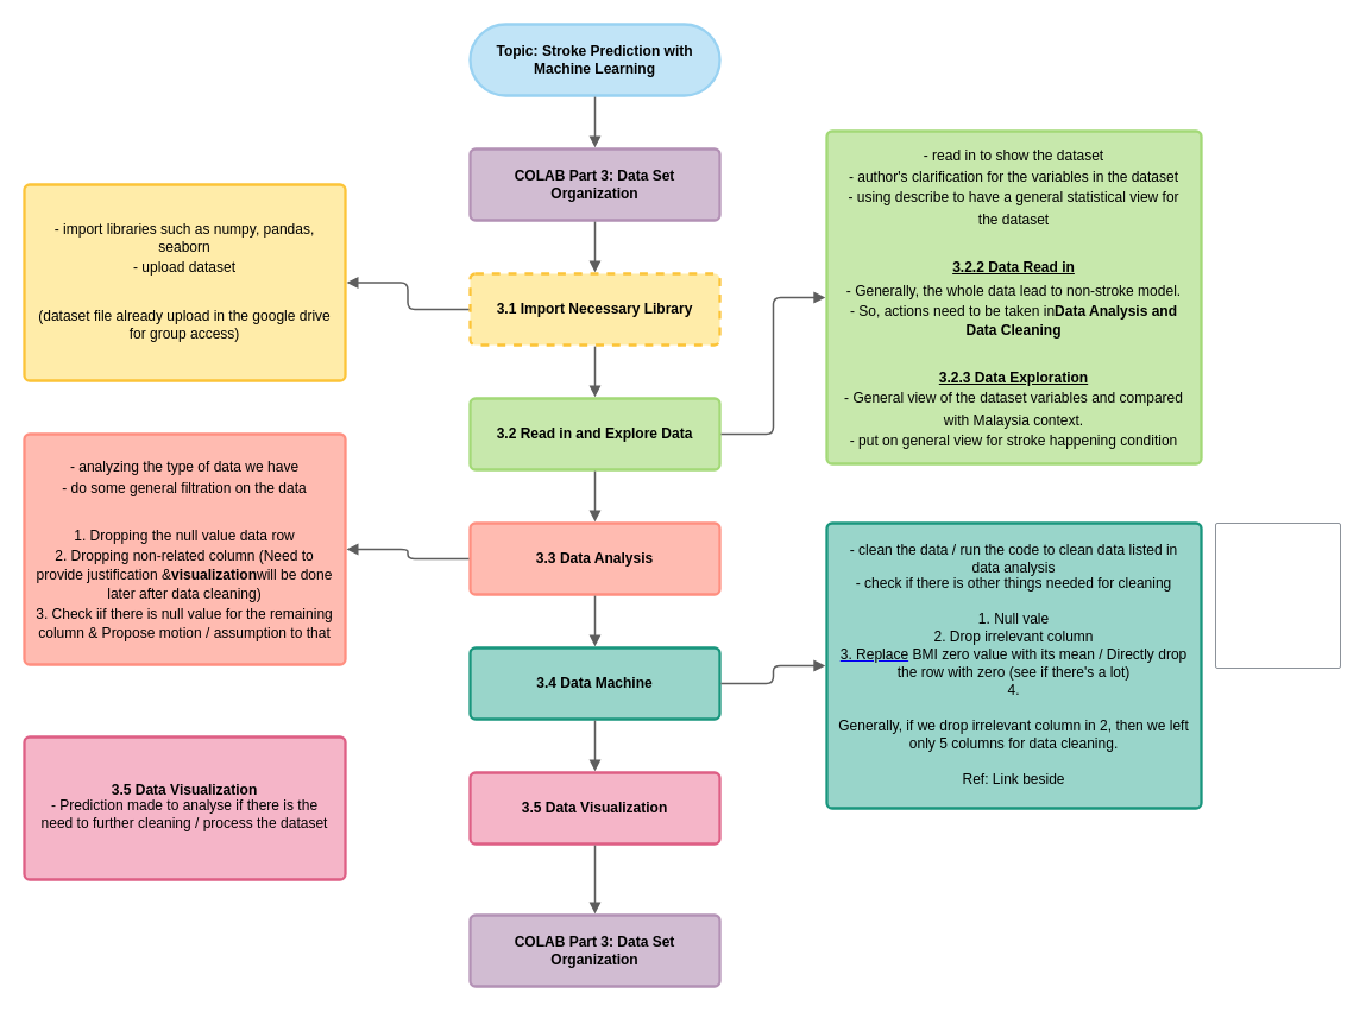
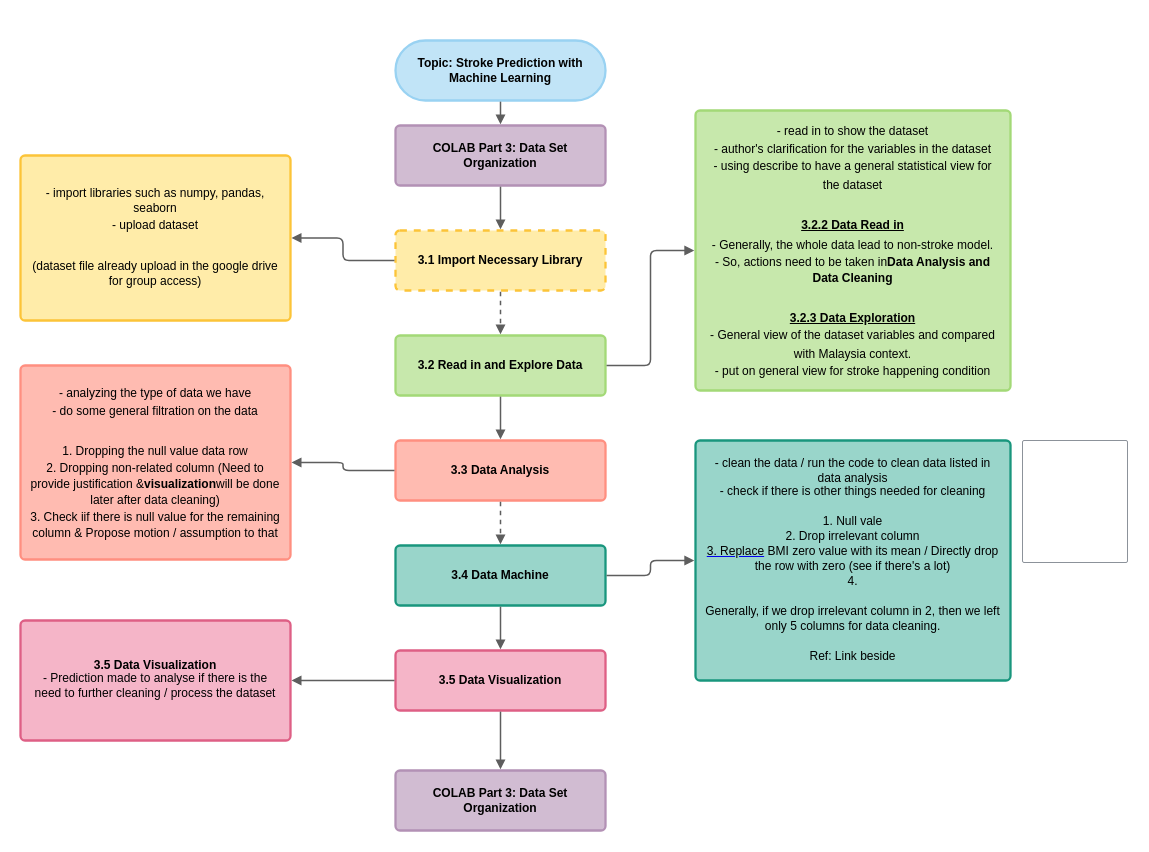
  <mxCell id="0" />
  <mxCell id="1" parent="0" />
- <mxCell id="2" value="Topic: Stroke Prediction with Machine Learning" style="html=1;overflow=block;blockSpacing=1;whiteSpace=wrap;rounded=1;arcSize=50;fontSize=12;fontColor=default;fontStyle=1;spacing=3.8;verticalAlign=middle;strokeColor=#99d2f2;strokeOpacity=100;fillOpacity=100;fillColor=#c1e4f7;strokeWidth=2.3;" vertex="1" parent="1"><mxGeometry x="395" y="20" width="210" height="60" as="geometry" /></mxCell>
+ <mxCell id="2" value="Topic: Stroke Prediction with Machine Learning" style="html=1;overflow=block;blockSpacing=1;whiteSpace=wrap;rounded=1;arcSize=50;fontSize=12;fontColor=default;fontStyle=1;spacing=3.8;verticalAlign=middle;strokeColor=#99d2f2;strokeOpacity=100;fillOpacity=100;fillColor=#c1e4f7;strokeWidth=2.3;" vertex="1" parent="1"><mxGeometry x="395" y="40" width="210" height="60" as="geometry" /></mxCell>
  <mxCell id="3" value="COLAB Part 3: Data Set Organization" style="html=1;overflow=block;blockSpacing=1;whiteSpace=wrap;fontSize=12;fontColor=default;fontStyle=1;align=center;spacing=9;strokeColor=#b391b5;strokeOpacity=100;fillOpacity=100;rounded=1;absoluteArcSize=1;arcSize=9;fillColor=#d1bcd2;strokeWidth=2.3;" vertex="1" parent="1"><mxGeometry x="395" y="125" width="210" height="60" as="geometry" /></mxCell>
  <mxCell id="4" value="3.1 Import Necessary Library" style="html=1;overflow=block;blockSpacing=1;whiteSpace=wrap;fontSize=12;fontColor=default;fontStyle=1;align=center;spacing=9;strokeColor=#fcc438;strokeOpacity=100;fillOpacity=100;rounded=1;absoluteArcSize=1;arcSize=9;fillColor=#ffeca9;strokeWidth=2.3;dashed=1;" vertex="1" parent="1"><mxGeometry x="395" y="230" width="210" height="60" as="geometry" /></mxCell>
  <mxCell id="5" value="&lt;div style=&quot;display: flex; justify-content: center; text-align: center; align-items: baseline; font-size: 0; line-height: 1.25;margin-top: -2px;&quot;&gt;&lt;span&gt;&lt;span style=&quot;font-size:12px;color:#000000;&quot;&gt;- import libraries such as numpy, pandas, seaborn&#10;&lt;/span&gt;&lt;/span&gt;&lt;/div&gt;&lt;div style=&quot;display: flex; justify-content: center; text-align: center; align-items: baseline; font-size: 0; line-height: 1.25;margin-top: -2px;&quot;&gt;&lt;span&gt;&lt;span style=&quot;font-size:12px;color:#000000;&quot;&gt;- upload dataset&lt;/span&gt;&lt;span style=&quot;font-size:16px;color:#000000;&quot;&gt;&#10;&lt;/span&gt;&lt;/span&gt;&lt;/div&gt;&lt;div style=&quot;display: flex; justify-content: center; text-align: center; align-items: baseline; font-size: 0; line-height: 1.25;margin-top: -2px;&quot;&gt;&lt;span&gt;&lt;span style=&quot;font-size:13px;color:#000000;&quot;&gt;&lt;span style=&quot;font-size:12px;color:#000000;&quot;&gt;&#10;&lt;/span&gt;&lt;/span&gt;&lt;/span&gt;&lt;/div&gt;&lt;div style=&quot;display: flex; justify-content: center; text-align: center; align-items: baseline; font-size: 0; line-height: 1.25;margin-top: -2px;&quot;&gt;&lt;span&gt;&lt;span style=&quot;font-size:12px;color:#000000;&quot;&gt;&#10;&lt;/span&gt;&lt;/span&gt;&lt;/div&gt;&lt;div style=&quot;display: flex; justify-content: center; text-align: center; align-items: baseline; font-size: 0; line-height: 1.25;margin-top: -2px;&quot;&gt;&lt;span&gt;&lt;span style=&quot;font-size:12px;color:#000000;&quot;&gt;(dataset file already upload in the google drive for group access)&lt;/span&gt;&lt;/span&gt;&lt;/div&gt;" style="html=1;overflow=block;blockSpacing=1;whiteSpace=wrap;fontSize=13;spacing=9;strokeColor=#fcc438;strokeOpacity=100;fillOpacity=100;rounded=1;absoluteArcSize=1;arcSize=9;fillColor=#ffeca9;strokeWidth=2.3;" vertex="1" parent="1"><mxGeometry x="20" y="155" width="270" height="165" as="geometry" /></mxCell>
  <mxCell id="6" value="3.2 Read in and Explore Data" style="html=1;overflow=block;blockSpacing=1;whiteSpace=wrap;fontSize=12;fontColor=default;fontStyle=1;align=center;spacing=9;strokeColor=#a3d977;strokeOpacity=100;fillOpacity=100;rounded=1;absoluteArcSize=1;arcSize=9;fillColor=#c7e8ac;strokeWidth=2.3;" vertex="1" parent="1"><mxGeometry x="395" y="335" width="210" height="60" as="geometry" /></mxCell>
  <mxCell id="7" value="&lt;div style=&quot;display: flex; justify-content: center; text-align: center; align-items: baseline; font-size: 0; line-height: 1.25;margin-top: -2px;&quot;&gt;&lt;span&gt;&lt;span style=&quot;font-size:12px;color:#000000;&quot;&gt;- read in to show the dataset&lt;/span&gt;&lt;span style=&quot;font-size:16px;color:#000000;&quot;&gt;&#10;&lt;/span&gt;&lt;/span&gt;&lt;/div&gt;&lt;div style=&quot;display: flex; justify-content: center; text-align: center; align-items: baseline; font-size: 0; line-height: 1.25;margin-top: -2px;&quot;&gt;&lt;span&gt;&lt;span style=&quot;font-size:13px;color:#000000;&quot;&gt;&lt;span style=&quot;font-size:12px;color:#000000;&quot;&gt;- author's clarification for the variables in the dataset&lt;/span&gt;&lt;span style=&quot;font-size:16px;color:#000000;&quot;&gt;&#10;&lt;/span&gt;&lt;span style=&quot;font-size:12px;color:#000000;&quot;&gt;- using describe to have a general statistical view for the dataset&lt;/span&gt;&lt;span style=&quot;font-size:16px;color:#000000;&quot;&gt;&#10;&#10;&lt;/span&gt;&lt;span style=&quot;font-size:12px;color:#000000;font-weight: bold;text-decoration: underline;&quot;&gt;3.2.2 Data Read in&lt;/span&gt;&lt;span style=&quot;font-size:16px;color:#000000;&quot;&gt;&#10;&lt;/span&gt;&lt;span style=&quot;font-size:12px;color:#000000;&quot;&gt;- Generally, the whole data lead to non-stroke model.&lt;/span&gt;&lt;span style=&quot;font-size:16px;color:#000000;&quot;&gt;&#10;&lt;/span&gt;&lt;span style=&quot;font-size:12px;color:#000000;&quot;&gt;&lt;span style=&quot;font-size:12px;color:#000000;&quot;&gt;- So, actions need to be taken in&lt;/span&gt;&lt;span style=&quot;font-size:12px;color:#000000;font-weight: bold;&quot;&gt;Data Analysis and Data Cleaning&#10;&lt;/span&gt;&lt;span style=&quot;font-size:16px;color:#000000;&quot;&gt;&#10;&lt;/span&gt;&lt;span style=&quot;font-size:12px;color:#000000;font-weight: bold;text-decoration: underline;&quot;&gt;3.2.3 Data Exploration&lt;/span&gt;&lt;span style=&quot;font-size:16px;color:#000000;&quot;&gt;&#10;&lt;/span&gt;&lt;span style=&quot;font-size:12px;color:#000000;&quot;&gt;- General view of the dataset variables and compared with Malaysia context.&lt;/span&gt;&lt;span style=&quot;font-size:16px;color:#000000;&quot;&gt;&#10;&lt;/span&gt;&lt;span style=&quot;font-size:12px;color:#000000;&quot;&gt;- put on general view for stroke happening condition&lt;/span&gt;&lt;/span&gt;&lt;/span&gt;&lt;/span&gt;&lt;/div&gt;" style="html=1;overflow=block;blockSpacing=1;whiteSpace=wrap;fontSize=13;spacing=9;strokeColor=#a3d977;strokeOpacity=100;fillOpacity=100;rounded=1;absoluteArcSize=1;arcSize=9;fillColor=#c7e8ac;strokeWidth=2.3;" vertex="1" parent="1"><mxGeometry x="695" y="110" width="315" height="280" as="geometry" /></mxCell>
  <mxCell id="8" value="" style="html=1;jettySize=18;whiteSpace=wrap;fontSize=13;strokeColor=#5E5E5E;strokeWidth=1.5;rounded=1;arcSize=12;edgeStyle=orthogonalEdgeStyle;startArrow=none;endArrow=block;endFill=1;exitX=0.5;exitY=1.019;exitPerimeter=0;entryX=0.5;entryY=-0.019;entryPerimeter=0;" edge="1" parent="1" source="2" target="3"><mxGeometry width="100" height="100" relative="1" as="geometry"><Array as="points" /></mxGeometry></mxCell>
  <mxCell id="9" value="" style="html=1;jettySize=18;whiteSpace=wrap;fontSize=13;strokeColor=#5E5E5E;strokeWidth=1.5;rounded=1;arcSize=12;edgeStyle=orthogonalEdgeStyle;startArrow=none;endArrow=block;endFill=1;exitX=0.5;exitY=1.019;exitPerimeter=0;entryX=0.5;entryY=-0.019;entryPerimeter=0;" edge="1" parent="1" source="3" target="4"><mxGeometry width="100" height="100" relative="1" as="geometry"><Array as="points" /></mxGeometry></mxCell>
- <mxCell id="10" value="" style="html=1;jettySize=18;whiteSpace=wrap;fontSize=13;strokeColor=#5E5E5E;strokeWidth=1.5;rounded=1;arcSize=12;edgeStyle=orthogonalEdgeStyle;startArrow=none;endArrow=block;endFill=1;exitX=0.5;exitY=1.019;exitPerimeter=0;entryX=0.5;entryY=-0.019;entryPerimeter=0;" edge="1" parent="1" source="4" target="6"><mxGeometry width="100" height="100" relative="1" as="geometry"><Array as="points" /></mxGeometry></mxCell>
+ <mxCell id="10" value="" style="html=1;jettySize=18;whiteSpace=wrap;fontSize=13;strokeColor=#5E5E5E;strokeWidth=1.5;rounded=1;arcSize=12;edgeStyle=orthogonalEdgeStyle;startArrow=none;endArrow=block;endFill=1;exitX=0.5;exitY=1.019;exitPerimeter=0;entryX=0.5;entryY=-0.019;entryPerimeter=0;dashed=1;" edge="1" parent="1" source="4" target="6"><mxGeometry width="100" height="100" relative="1" as="geometry"><Array as="points" /></mxGeometry></mxCell>
  <mxCell id="11" value="" style="html=1;jettySize=18;whiteSpace=wrap;fontSize=13;strokeColor=#5E5E5E;strokeWidth=1.5;rounded=1;arcSize=12;edgeStyle=orthogonalEdgeStyle;startArrow=none;endArrow=block;endFill=1;exitX=-0.005;exitY=0.5;exitPerimeter=0;entryX=1.004;entryY=0.5;entryPerimeter=0;" edge="1" parent="1" source="4" target="5"><mxGeometry width="100" height="100" relative="1" as="geometry"><Array as="points" /></mxGeometry></mxCell>
  <mxCell id="12" value="" style="html=1;jettySize=18;whiteSpace=wrap;fontSize=13;strokeColor=#5E5E5E;strokeWidth=1.5;rounded=1;arcSize=12;edgeStyle=orthogonalEdgeStyle;startArrow=none;endArrow=block;endFill=1;exitX=1.005;exitY=0.5;exitPerimeter=0;entryX=-0.004;entryY=0.5;entryPerimeter=0;" edge="1" parent="1" source="6" target="7"><mxGeometry width="100" height="100" relative="1" as="geometry"><Array as="points" /></mxGeometry></mxCell>
  <mxCell id="13" value="3.3 Data Analysis" style="html=1;overflow=block;blockSpacing=1;whiteSpace=wrap;fontSize=12;fontColor=default;fontStyle=1;align=center;spacing=9;strokeColor=#ff8f80;strokeOpacity=100;fillOpacity=100;rounded=1;absoluteArcSize=1;arcSize=9;fillColor=#ffbbb1;strokeWidth=2.3;" vertex="1" parent="1"><mxGeometry x="395" y="440" width="210" height="60" as="geometry" /></mxCell>
  <mxCell id="14" value="&lt;div style=&quot;display: flex; justify-content: center; text-align: center; align-items: baseline; font-size: 0; line-height: 1.25;margin-top: -2px;&quot;&gt;&lt;span&gt;&lt;span style=&quot;font-size:12px;color:#000000;&quot;&gt;- analyzing the type of data we have&lt;/span&gt;&lt;span style=&quot;font-size:16px;color:#000000;&quot;&gt;&#10;&lt;/span&gt;&lt;/span&gt;&lt;/div&gt;&lt;div style=&quot;display: flex; justify-content: center; text-align: center; align-items: baseline; font-size: 0; line-height: 1.25;margin-top: -2px;&quot;&gt;&lt;span&gt;&lt;span style=&quot;font-size:13px;color:#000000;&quot;&gt;&lt;span style=&quot;font-size:12px;color:#000000;&quot;&gt;- do some general filtration on the data&lt;/span&gt;&lt;span style=&quot;font-size:16px;color:#000000;&quot;&gt;&#10;&#10;&lt;/span&gt;&lt;span style=&quot;font-size:12px;color:#000000;&quot;&gt;1. Dropping the null value data row&lt;/span&gt;&lt;span style=&quot;font-size:16px;color:#000000;&quot;&gt;&#10;&lt;/span&gt;&lt;span style=&quot;font-size:12px;color:#000000;&quot;&gt;&lt;span style=&quot;font-size:12px;color:#000000;&quot;&gt;2. Dropping non-related column (Need to provide justification &amp;&lt;/span&gt;&lt;span style=&quot;font-size:12px;color:#000000;font-weight: bold;&quot;&gt;visualization&lt;/span&gt;will be done later after data cleaning) &#10;3. Check iif there is null value for the remaining column &amp; Propose motion / assumption to that&lt;/span&gt;&lt;/span&gt;&lt;/span&gt;&lt;/div&gt;" style="html=1;overflow=block;blockSpacing=1;whiteSpace=wrap;fontSize=13;spacing=9;strokeColor=#ff8f80;strokeOpacity=100;fillOpacity=100;rounded=1;absoluteArcSize=1;arcSize=9;fillColor=#ffbbb1;strokeWidth=2.3;" vertex="1" parent="1"><mxGeometry x="20" y="365" width="270" height="194" as="geometry" /></mxCell>
  <mxCell id="15" value="3.4 Data Machine" style="html=1;overflow=block;blockSpacing=1;whiteSpace=wrap;fontSize=12;fontColor=default;fontStyle=1;align=center;spacing=9;strokeColor=#19967d;strokeOpacity=100;fillOpacity=100;rounded=1;absoluteArcSize=1;arcSize=9;fillColor=#99d5ca;strokeWidth=2.3;" vertex="1" parent="1"><mxGeometry x="395" y="545" width="210" height="60" as="geometry" /></mxCell>
  <mxCell id="16" value="&lt;div style=&quot;display: flex ; justify-content: center ; text-align: center ; align-items: baseline ; font-size: 0 ; line-height: 1.25 ; margin-top: -2px&quot;&gt;&lt;span&gt;&lt;span style=&quot;font-size: 12px ; color: #000000&quot;&gt;- clean the data / run the code to clean data listed in data analysis&#10;&lt;/span&gt;&lt;/span&gt;&lt;/div&gt;&lt;div style=&quot;display: flex ; justify-content: center ; text-align: center ; align-items: baseline ; font-size: 0 ; line-height: 1.25 ; margin-top: -2px&quot;&gt;&lt;span&gt;&lt;span style=&quot;font-size: 12px ; color: #000000&quot;&gt;&lt;span style=&quot;font-size: 12px ; color: #000000&quot;&gt;- check if there is other things needed for cleaning&#10;&#10;1. Null vale&#10;2. Drop irrelevant column&#10;&lt;/span&gt;&lt;a href=&quot;http://3.Replace&quot;&gt;&lt;span style=&quot;font-size: 12px ; color: #000000&quot;&gt;3.  Replace&lt;/span&gt;&lt;/a&gt; BMI zero value with its mean / Directly drop the row with zero (see if there's a lot)&#10;4. &#10;&#10;Generally, if we drop irrelevant column in 2, then we left only 5 columns for data cleaning. &#10;&#10;Ref: Link beside&lt;/span&gt;&lt;/span&gt;&lt;/div&gt;" style="html=1;overflow=block;blockSpacing=1;whiteSpace=wrap;fontSize=13;spacing=9;strokeColor=#19967d;strokeOpacity=100;fillOpacity=100;rounded=1;absoluteArcSize=1;arcSize=9;fillColor=#99d5ca;strokeWidth=2.3;" vertex="1" parent="1"><mxGeometry x="695" y="440" width="315" height="240" as="geometry" /></mxCell>
  <mxCell id="17" value="3.5 Data Visualization" style="html=1;overflow=block;blockSpacing=1;whiteSpace=wrap;fontSize=12;fontColor=default;fontStyle=1;align=center;spacing=9;strokeColor=#de5f85;strokeOpacity=100;fillOpacity=100;rounded=1;absoluteArcSize=1;arcSize=9;fillColor=#f5b5c8;strokeWidth=2.3;" vertex="1" parent="1"><mxGeometry x="395" y="650" width="210" height="60" as="geometry" /></mxCell>
  <mxCell id="18" value="" style="html=1;jettySize=18;whiteSpace=wrap;fontSize=13;strokeColor=#5E5E5E;strokeWidth=1.5;rounded=1;arcSize=12;edgeStyle=orthogonalEdgeStyle;startArrow=none;endArrow=block;endFill=1;exitX=0.5;exitY=1.019;exitPerimeter=0;entryX=0.5;entryY=-0.019;entryPerimeter=0;" edge="1" parent="1" source="6" target="13"><mxGeometry width="100" height="100" relative="1" as="geometry"><Array as="points" /></mxGeometry></mxCell>
- <mxCell id="19" value="" style="html=1;jettySize=18;whiteSpace=wrap;fontSize=13;strokeColor=#5E5E5E;strokeWidth=1.5;rounded=1;arcSize=12;edgeStyle=orthogonalEdgeStyle;startArrow=none;endArrow=block;endFill=1;exitX=0.5;exitY=1.019;exitPerimeter=0;entryX=0.5;entryY=-0.019;entryPerimeter=0;" edge="1" parent="1" source="13" target="15"><mxGeometry width="100" height="100" relative="1" as="geometry"><Array as="points" /></mxGeometry></mxCell>
+ <mxCell id="19" value="" style="html=1;jettySize=18;whiteSpace=wrap;fontSize=13;strokeColor=#5E5E5E;strokeWidth=1.5;rounded=1;arcSize=12;edgeStyle=orthogonalEdgeStyle;startArrow=none;endArrow=block;endFill=1;exitX=0.5;exitY=1.019;exitPerimeter=0;entryX=0.5;entryY=-0.019;entryPerimeter=0;dashed=1;" edge="1" parent="1" source="13" target="15"><mxGeometry width="100" height="100" relative="1" as="geometry"><Array as="points" /></mxGeometry></mxCell>
  <mxCell id="20" value="" style="html=1;jettySize=18;whiteSpace=wrap;fontSize=13;strokeColor=#5E5E5E;strokeWidth=1.5;rounded=1;arcSize=12;edgeStyle=orthogonalEdgeStyle;startArrow=none;endArrow=block;endFill=1;exitX=0.5;exitY=1.019;exitPerimeter=0;entryX=0.5;entryY=-0.019;entryPerimeter=0;" edge="1" parent="1" source="15" target="17"><mxGeometry width="100" height="100" relative="1" as="geometry"><Array as="points" /></mxGeometry></mxCell>
  <mxCell id="21" value="" style="html=1;jettySize=18;whiteSpace=wrap;fontSize=13;strokeColor=#5E5E5E;strokeWidth=1.5;rounded=1;arcSize=12;edgeStyle=orthogonalEdgeStyle;startArrow=none;endArrow=block;endFill=1;exitX=-0.005;exitY=0.5;exitPerimeter=0;entryX=1.004;entryY=0.5;entryPerimeter=0;" edge="1" parent="1" source="13" target="14"><mxGeometry width="100" height="100" relative="1" as="geometry"><Array as="points" /></mxGeometry></mxCell>
  <mxCell id="22" value="" style="html=1;jettySize=18;whiteSpace=wrap;fontSize=13;strokeColor=#5E5E5E;strokeWidth=1.5;rounded=1;arcSize=12;edgeStyle=orthogonalEdgeStyle;startArrow=none;endArrow=block;endFill=1;exitX=1.005;exitY=0.5;exitPerimeter=0;entryX=-0.004;entryY=0.5;entryPerimeter=0;" edge="1" parent="1" source="15" target="16"><mxGeometry width="100" height="100" relative="1" as="geometry"><Array as="points" /></mxGeometry></mxCell>
  <mxCell id="23" value="&lt;div style=&quot;display: flex; justify-content: center; text-align: center; align-items: baseline; font-size: 0; line-height: 1.25;margin-top: -2px;&quot;&gt;&lt;span&gt;&lt;span style=&quot;font-size:12px;color:#000000;font-weight: bold;&quot;&gt;3.5 Data Visualization&#10;&lt;/span&gt;&lt;/span&gt;&lt;/div&gt;&lt;div style=&quot;display: flex; justify-content: center; text-align: center; align-items: baseline; font-size: 0; line-height: 1.25;margin-top: -2px;&quot;&gt;&lt;span&gt;&lt;span style=&quot;font-size:12px;color:#000000;&quot;&gt;&lt;span style=&quot;font-size:12px;color:#000000;&quot;&gt;- Prediction made to analyse if there is the need to further cleaning / process the dataset&lt;/span&gt;&lt;/span&gt;&lt;/span&gt;&lt;/div&gt;" style="html=1;overflow=block;blockSpacing=1;whiteSpace=wrap;fontSize=13;spacing=9;strokeColor=#de5f85;strokeOpacity=100;fillOpacity=100;rounded=1;absoluteArcSize=1;arcSize=9;fillColor=#f5b5c8;strokeWidth=2.3;" vertex="1" parent="1"><mxGeometry x="20" y="620" width="270" height="120" as="geometry" /></mxCell>
+ <mxCell id="24" value="" style="html=1;jettySize=18;whiteSpace=wrap;fontSize=13;strokeColor=#5E5E5E;strokeWidth=1.5;rounded=1;arcSize=12;edgeStyle=orthogonalEdgeStyle;startArrow=none;endArrow=block;endFill=1;exitX=-0.005;exitY=0.5;exitPerimeter=0;entryX=1.004;entryY=0.5;entryPerimeter=0;" edge="1" parent="1" source="17" target="23"><mxGeometry width="100" height="100" relative="1" as="geometry"><Array as="points" /></mxGeometry></mxCell>
  <mxCell id="25" value="" style="html=1;overflow=block;blockSpacing=1;whiteSpace=wrap;fontSize=13;align=left;spacing=0;verticalAlign=top;strokeColor=#6f7681;strokeOpacity=100;rounded=1;absoluteArcSize=1;arcSize=3;strokeWidth=0.8;" vertex="1" parent="1"><mxGeometry x="1022" y="440" width="105" height="122" as="geometry" /></mxCell>
  <mxCell id="26" value="COLAB Part 3: Data Set Organization" style="html=1;overflow=block;blockSpacing=1;whiteSpace=wrap;fontSize=12;fontColor=default;fontStyle=1;align=center;spacing=9;strokeColor=#b391b5;strokeOpacity=100;fillOpacity=100;rounded=1;absoluteArcSize=1;arcSize=9;fillColor=#d1bcd2;strokeWidth=2.3;" vertex="1" parent="1"><mxGeometry x="395" y="770" width="210" height="60" as="geometry" /></mxCell>
  <mxCell id="27" value="" style="html=1;jettySize=18;whiteSpace=wrap;fontSize=13;strokeColor=#5E5E5E;strokeWidth=1.5;rounded=1;arcSize=12;edgeStyle=orthogonalEdgeStyle;startArrow=none;endArrow=block;endFill=1;exitX=0.5;exitY=1.019;exitPerimeter=0;entryX=0.5;entryY=-0.019;entryPerimeter=0;" edge="1" parent="1" source="17" target="26"><mxGeometry width="100" height="100" relative="1" as="geometry"><Array as="points" /></mxGeometry></mxCell>
